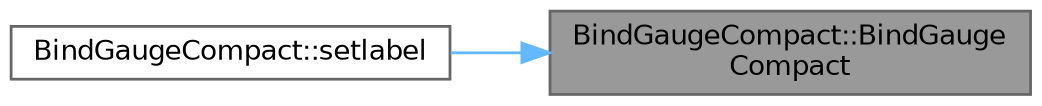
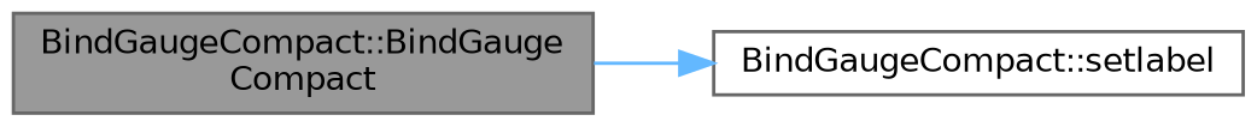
  digraph {
    rankdir=LR
    node [fontname=Helvetica fontsize=10 shape=box style=filled]
    n1 [color=gray40 fillcolor=grey60 fontcolor=black height=0.2 label="BindGaugeCompact::BindGauge\lCompact" width=0.4]
    n2 [color=grey40 fillcolor=white height=0.2 label="BindGaugeCompact::setlabel" width=0.4]
-   n2 -> n1 [color=steelblue1 fontname=Helvetica fontsize=10 labelfontname=Helvetica labelfontsize=10 style=solid]
+   n1 -> n2 [color=steelblue1 fontname=Helvetica fontsize=10 labelfontname=Helvetica labelfontsize=10 style=solid]
  }
